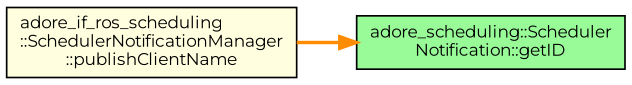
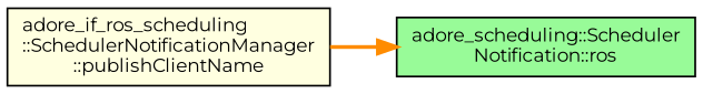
  digraph {
    rankdir=LR
    fontname=Montserrat
    node [color=black fontname=Montserrat fontsize=10 shape=record style=filled]
    n1 [fillcolor=lightyellow fontcolor=black height=0.2 label="adore_if_ros_scheduling\l::SchedulerNotificationManager\l::publishClientName" width=0.4]
-   n2 [fillcolor=palegreen height=0.2 label="adore_scheduling::Scheduler\lNotification::getID" width=0.4]
+   n2 [fillcolor=palegreen height=0.2 label="adore_scheduling::Scheduler\lNotification::ros" width=0.4]
    n1 -> n2 [color=darkorange fontname=Montserrat fontsize=10 labelfontname=Helvetica labelfontsize=10 style=bold]
  }
